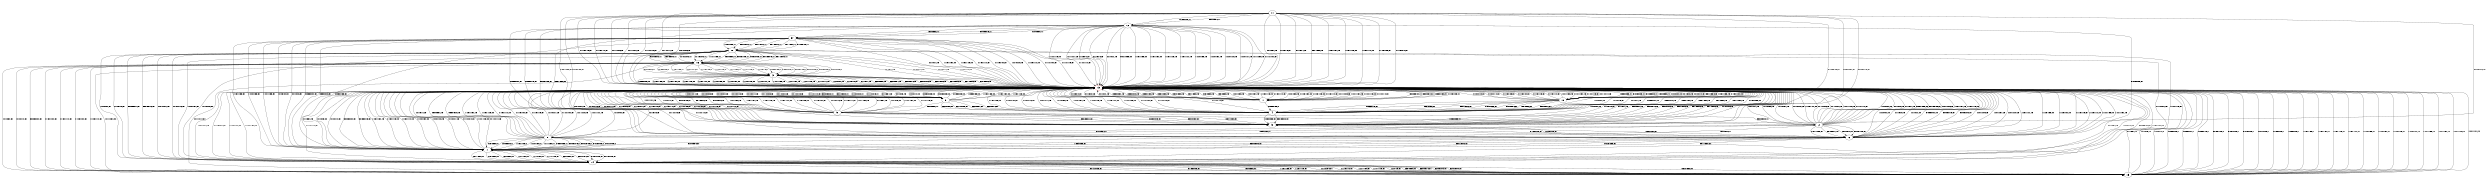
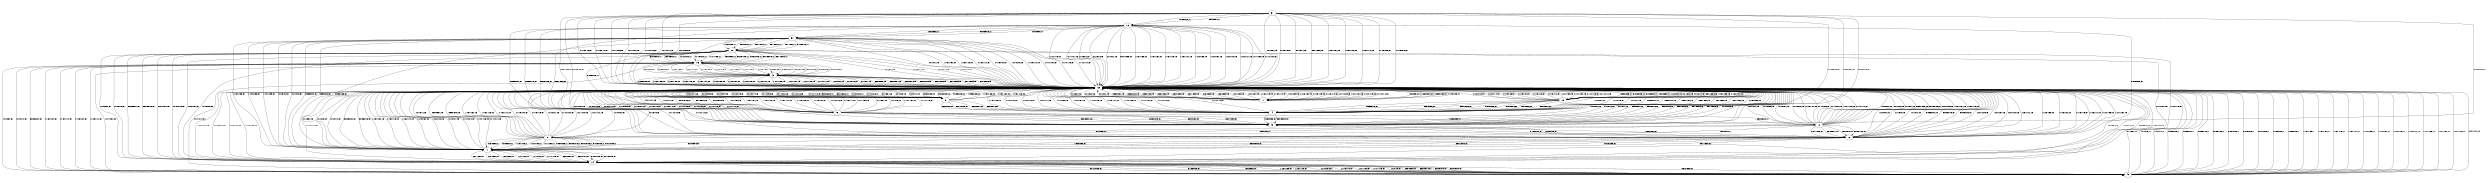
  digraph {
    13 [color=red]
    1
    8
    10
    4
    9
    0
    7
    14
    5
    2
    6
    3
-   15
-   11
+   15 [label=45]
+   11 [label=31]
    12
    n17 [label=67]
    18
    16
    13 -> 13 [label="--11001/-0"]
    13 -> 13 [label="--11010/-0"]
    13 -> 13 [label="--11011/-0"]
    13 -> 13 [label="1101101/-0"]
    13 -> 13 [label="1101110/-0"]
    13 -> 13 [label="1101111/-0"]
    13 -> 13 [label="1110101/-0"]
    13 -> 13 [label="1110110/-0"]
    13 -> 13 [label="1110111/-0"]
    13 -> 13 [label="1111101/-0"]
    13 -> 13 [label="1111110/-0"]
    13 -> 13 [label="1111111/-0"]
    13 -> 1 [label="0000001/1-"]
    13 -> 1 [label="0000010/1-"]
    13 -> 1 [label="0000100/1-"]
    13 -> 1 [label="1110100/1-"]
    13 -> 8 [label="0001000/1-"]
    13 -> 8 [label="0011000/1-"]
    13 -> 8 [label="1101100/1-"]
    13 -> 8 [label="1111100/1-"]
    13 -> 10 [label="0000000/1-"]
    13 -> 10 [label="0010000/1-"]
    13 -> 10 [label="0100000/1-"]
    13 -> 10 [label="1000000/1-"]
    1 -> 13 [label="--11001/-0"]
    1 -> 13 [label="--11010/-0"]
    1 -> 13 [label="--11011/-0"]
    1 -> 13 [label="0000001/-0"]
    1 -> 13 [label="0000010/-0"]
    1 -> 13 [label="0000100/-0"]
    1 -> 13 [label="0001000/-0"]
    1 -> 13 [label="0010000/-0"]
    1 -> 13 [label="0011000/-0"]
    1 -> 13 [label="0100000/-0"]
    1 -> 13 [label="1000000/-0"]
    1 -> 13 [label="1101100/-0"]
    1 -> 13 [label="1101101/-0"]
    1 -> 13 [label="1101110/-0"]
    1 -> 13 [label="1101111/-0"]
    1 -> 13 [label="1110100/-0"]
    1 -> 13 [label="1110101/-0"]
    1 -> 13 [label="1110110/-0"]
    1 -> 13 [label="1110111/-0"]
    1 -> 13 [label="1111100/-0"]
    1 -> 13 [label="1111101/-0"]
    1 -> 13 [label="1111110/-0"]
    1 -> 13 [label="1111111/-0"]
-   1 -> 4 [label="0000000/--"]
    8 -> 13 [label="--11001/-0"]
    8 -> 13 [label="--11010/-0"]
    8 -> 13 [label="--11011/-0"]
    8 -> 13 [label="0001000/-0"]
    8 -> 13 [label="0010000/-0"]
    8 -> 13 [label="0100000/-0"]
    8 -> 13 [label="1000000/-0"]
    8 -> 13 [label="1101100/-0"]
    8 -> 13 [label="1101101/-0"]
    8 -> 13 [label="1101110/-0"]
    8 -> 13 [label="1101111/-0"]
    8 -> 13 [label="1110100/-0"]
    8 -> 13 [label="1110101/-0"]
    8 -> 13 [label="1110110/-0"]
    8 -> 13 [label="1110111/-0"]
    8 -> 13 [label="1111100/-0"]
    8 -> 13 [label="1111101/-0"]
    8 -> 13 [label="1111110/-0"]
    8 -> 13 [label="1111111/-0"]
    8 -> 4 [label="0000001/0-"]
    8 -> 4 [label="0000010/0-"]
    8 -> 4 [label="0000100/0-"]
    8 -> 4 [label="0011000/0-"]
-   8 -> 9 [label="0000000/1-"]
+   n17 -> 9 [label="0000000/1-"]
    10 -> 13 [label="--11001/-0"]
    10 -> 13 [label="--11010/-0"]
    10 -> 13 [label="--11011/-0"]
    10 -> 13 [label="0011000/-0"]
    10 -> 13 [label="1101100/-0"]
    10 -> 13 [label="1101101/-0"]
    10 -> 13 [label="1101110/-0"]
    10 -> 13 [label="1101111/-0"]
    10 -> 13 [label="1110100/-0"]
    10 -> 13 [label="1110101/-0"]
    10 -> 13 [label="1110110/-0"]
    10 -> 13 [label="1110111/-0"]
    10 -> 13 [label="1111100/-0"]
    10 -> 13 [label="1111101/-0"]
    10 -> 13 [label="1111110/-0"]
    10 -> 13 [label="1111111/-0"]
    10 -> 4 [label="0000001/0-"]
    10 -> 4 [label="0000010/0-"]
    10 -> 4 [label="0000100/0-"]
    10 -> 4 [label="0001000/0-"]
    10 -> 4 [label="0010000/0-"]
    10 -> 4 [label="0100000/0-"]
    10 -> 4 [label="1000000/0-"]
    4 -> 13 [label="--11001/-0"]
    4 -> 13 [label="--11010/-0"]
    4 -> 13 [label="--11011/-0"]
    4 -> 13 [label="0000001/-0"]
    4 -> 13 [label="0000010/-0"]
    4 -> 13 [label="0000100/-0"]
    4 -> 13 [label="0001000/-0"]
    4 -> 13 [label="0010000/-0"]
    4 -> 13 [label="0011000/-0"]
    4 -> 13 [label="0100000/-0"]
    4 -> 13 [label="1101100/-0"]
    4 -> 13 [label="1101101/-0"]
    4 -> 13 [label="1101110/-0"]
    4 -> 13 [label="1101111/-0"]
    4 -> 13 [label="1110100/-0"]
    4 -> 13 [label="1110101/-0"]
    4 -> 13 [label="1110110/-0"]
    4 -> 13 [label="1110111/-0"]
    4 -> 13 [label="1111100/-0"]
    4 -> 13 [label="1111101/-0"]
    4 -> 13 [label="1111110/-0"]
    4 -> 13 [label="1111111/-0"]
    4 -> 5 [label="0000000/0-"]
    4 -> 5 [label="1000000/0-"]
    9 -> 13 [label="--11001/-0"]
    9 -> 13 [label="--11010/-0"]
    9 -> 13 [label="--11011/-0"]
    9 -> 13 [label="0001000/-0"]
    9 -> 13 [label="0010000/-0"]
    9 -> 13 [label="0100000/-0"]
    9 -> 13 [label="1101100/-0"]
    9 -> 13 [label="1101101/-0"]
    9 -> 13 [label="1101110/-0"]
    9 -> 13 [label="1101111/-0"]
    9 -> 13 [label="1110100/-0"]
    9 -> 13 [label="1110101/-0"]
    9 -> 13 [label="1110110/-0"]
    9 -> 13 [label="1110111/-0"]
    9 -> 13 [label="1111100/-0"]
    9 -> 13 [label="1111101/-0"]
    9 -> 13 [label="1111110/-0"]
    9 -> 13 [label="1111111/-0"]
    9 -> 5 [label="0000001/0-"]
    9 -> 5 [label="0000010/0-"]
    9 -> 5 [label="0000100/0-"]
    9 -> 5 [label="0011000/0-"]
    9 -> 2 [label="0000000/1-"]
    9 -> 2 [label="1000000/1-"]
    0 -> 13 [label="--11001/-0"]
    0 -> 13 [label="--11010/-0"]
    0 -> 13 [label="--11011/-0"]
    0 -> 13 [label="0000001/-0"]
    0 -> 13 [label="0000010/-0"]
    0 -> 13 [label="1101101/-0"]
    0 -> 13 [label="1101110/-0"]
    0 -> 13 [label="1101111/-0"]
    0 -> 13 [label="1110101/-0"]
    0 -> 13 [label="1110110/-0"]
    0 -> 13 [label="1110111/-0"]
    0 -> 13 [label="1111101/-0"]
    0 -> 13 [label="1111110/-0"]
    0 -> 13 [label="1111111/-0"]
    0 -> 7 [label="0000000/--"]
    0 -> 7 [label="0000100/--"]
    0 -> 7 [label="0001000/--"]
    0 -> 7 [label="0010000/--"]
    0 -> 7 [label="0011000/--"]
    0 -> 7 [label="0100000/--"]
    0 -> 7 [label="1000000/--"]
    0 -> 7 [label="1101100/--"]
    0 -> 7 [label="1110100/--"]
    0 -> 7 [label="1111100/--"]
    7 -> 13 [label="--11001/-0"]
    7 -> 13 [label="--11010/-0"]
    7 -> 13 [label="--11011/-0"]
    7 -> 13 [label="0000001/-0"]
    7 -> 13 [label="0000010/-0"]
    7 -> 13 [label="1101101/-0"]
    7 -> 13 [label="1101110/-0"]
    7 -> 13 [label="1101111/-0"]
    7 -> 13 [label="1110101/-0"]
    7 -> 13 [label="1110110/-0"]
    7 -> 13 [label="1110111/-0"]
    7 -> 13 [label="1111101/-0"]
    7 -> 13 [label="1111110/-0"]
    7 -> 13 [label="1111111/-0"]
    7 -> 14 [label="0000000/0-"]
    7 -> 14 [label="0000100/0-"]
    7 -> 14 [label="0001000/0-"]
    7 -> 14 [label="0010000/0-"]
    7 -> 14 [label="0011000/0-"]
    7 -> 14 [label="0100000/0-"]
    7 -> 14 [label="1000000/0-"]
    7 -> 14 [label="1101100/0-"]
    7 -> 14 [label="1110100/0-"]
    7 -> 14 [label="1111100/0-"]
    14 -> 13 [label="--11001/-0"]
    14 -> 13 [label="--11011/-0"]
    14 -> 13 [label="0000001/-0"]
    14 -> 13 [label="1101101/-0"]
    14 -> 13 [label="1101111/-0"]
    14 -> 13 [label="1110101/-0"]
    14 -> 13 [label="1110111/-0"]
    14 -> 13 [label="1111101/-0"]
    14 -> 13 [label="1111111/-0"]
    14 -> 15 [label="--11010/0-"]
    14 -> 15 [label="0000000/0-"]
    14 -> 15 [label="0000010/0-"]
    14 -> 15 [label="0000100/0-"]
    14 -> 15 [label="0001000/0-"]
    14 -> 15 [label="0010000/0-"]
    14 -> 15 [label="0011000/0-"]
    14 -> 15 [label="0100000/0-"]
    14 -> 15 [label="1000000/0-"]
    14 -> 15 [label="1101100/0-"]
    14 -> 15 [label="1101110/0-"]
    14 -> 15 [label="1110100/0-"]
    14 -> 15 [label="1110110/0-"]
    14 -> 15 [label="1111100/0-"]
    14 -> 15 [label="1111110/0-"]
    5 -> 13 [label="--11001/-0"]
    5 -> 13 [label="--11010/-0"]
    5 -> 13 [label="--11011/-0"]
    5 -> 13 [label="0000001/-0"]
    5 -> 13 [label="0000010/-0"]
    5 -> 13 [label="0000100/-0"]
    5 -> 13 [label="0001000/-0"]
    5 -> 13 [label="0010000/-0"]
    5 -> 13 [label="0011000/-0"]
    5 -> 13 [label="1101100/-0"]
    5 -> 13 [label="1101101/-0"]
    5 -> 13 [label="1101110/-0"]
    5 -> 13 [label="1101111/-0"]
    5 -> 13 [label="1110100/-0"]
    5 -> 13 [label="1110101/-0"]
    5 -> 13 [label="1110110/-0"]
    5 -> 13 [label="1110111/-0"]
    5 -> 13 [label="1111100/-0"]
    5 -> 13 [label="1111101/-0"]
    5 -> 13 [label="1111110/-0"]
    5 -> 13 [label="1111111/-0"]
    5 -> 6 [label="0000000/0-"]
    5 -> 6 [label="0100000/0-"]
    5 -> 6 [label="1000000/0-"]
    2 -> 13 [label="--11001/-0"]
    2 -> 13 [label="--11010/-0"]
    2 -> 13 [label="--11011/-0"]
    2 -> 13 [label="0001000/-0"]
    2 -> 13 [label="0010000/-0"]
    2 -> 13 [label="1101100/-0"]
    2 -> 13 [label="1101101/-0"]
    2 -> 13 [label="1101110/-0"]
    2 -> 13 [label="1101111/-0"]
    2 -> 13 [label="1110100/-0"]
    2 -> 13 [label="1110101/-0"]
    2 -> 13 [label="1110110/-0"]
    2 -> 13 [label="1110111/-0"]
    2 -> 13 [label="1111100/-0"]
    2 -> 13 [label="1111101/-0"]
    2 -> 13 [label="1111110/-0"]
    2 -> 13 [label="1111111/-0"]
    2 -> 0 [label="0000000/--"]
    2 -> 0 [label="0100000/--"]
    2 -> 0 [label="1000000/--"]
    2 -> 6 [label="0000001/0-"]
    2 -> 6 [label="0000010/0-"]
    2 -> 6 [label="0000100/0-"]
    2 -> 6 [label="0011000/0-"]
    6 -> 13 [label="--11001/-0"]
    6 -> 13 [label="--11010/-0"]
    6 -> 13 [label="--11011/-0"]
    6 -> 13 [label="0000001/-0"]
    6 -> 13 [label="0000010/-0"]
    6 -> 13 [label="0000100/-0"]
    6 -> 13 [label="1101100/-0"]
    6 -> 13 [label="1101101/-0"]
    6 -> 13 [label="1101110/-0"]
    6 -> 13 [label="1101111/-0"]
    6 -> 13 [label="1110100/-0"]
    6 -> 13 [label="1110101/-0"]
    6 -> 13 [label="1110110/-0"]
    6 -> 13 [label="1110111/-0"]
    6 -> 13 [label="1111100/-0"]
    6 -> 13 [label="1111101/-0"]
    6 -> 13 [label="1111110/-0"]
    6 -> 13 [label="1111111/-0"]
    6 -> 7 [label="0000000/0-"]
    6 -> 7 [label="0001000/0-"]
    6 -> 7 [label="0010000/0-"]
    6 -> 7 [label="0011000/0-"]
    6 -> 7 [label="0100000/0-"]
    6 -> 7 [label="1000000/0-"]
    3 -> 13 [label="--11001/-0"]
    3 -> 13 [label="--11010/-0"]
    3 -> 13 [label="--11011/-0"]
    3 -> 13 [label="0000000/-0"]
    3 -> 13 [label="0000001/-0"]
    3 -> 13 [label="0000010/-0"]
    3 -> 13 [label="0000100/-0"]
    3 -> 13 [label="0001000/-0"]
    3 -> 13 [label="0010000/-0"]
    3 -> 13 [label="0011000/-0"]
    3 -> 13 [label="0100000/-0"]
    3 -> 13 [label="1000000/-0"]
    3 -> 13 [label="1101100/-0"]
    3 -> 13 [label="1101101/-0"]
    3 -> 13 [label="1101110/-0"]
    3 -> 13 [label="1101111/-0"]
    3 -> 13 [label="1110100/-0"]
    3 -> 13 [label="1110101/-0"]
    3 -> 13 [label="1110110/-0"]
    3 -> 13 [label="1110111/-0"]
    3 -> 13 [label="1111100/-0"]
    3 -> 13 [label="1111101/-0"]
    3 -> 13 [label="1111110/-0"]
    3 -> 13 [label="1111111/-0"]
    15 -> 13 [label="--11001/-1"]
    15 -> 13 [label="--11010/-1"]
    15 -> 13 [label="--11011/-1"]
    15 -> 13 [label="0000000/-1"]
    15 -> 13 [label="0000001/-1"]
    15 -> 13 [label="0000010/-1"]
    15 -> 13 [label="0000100/-1"]
    15 -> 13 [label="0001000/-1"]
    15 -> 13 [label="0010000/-1"]
    15 -> 13 [label="0011000/-1"]
    15 -> 13 [label="0100000/-1"]
    15 -> 13 [label="1000000/-1"]
    15 -> 13 [label="1101100/-1"]
    15 -> 13 [label="1101101/-1"]
    15 -> 13 [label="1101110/-1"]
    15 -> 13 [label="1101111/-1"]
    15 -> 13 [label="1110100/-1"]
    15 -> 13 [label="1110101/-1"]
    15 -> 13 [label="1110110/-1"]
    15 -> 13 [label="1110111/-1"]
    15 -> 13 [label="1111100/-1"]
    15 -> 13 [label="1111101/-1"]
    15 -> 13 [label="1111110/-1"]
    15 -> 13 [label="1111111/-1"]
    11 -> 13 [label="--11001/-0"]
    11 -> 13 [label="--11010/-0"]
    11 -> 13 [label="--11011/-0"]
    11 -> 13 [label="0011000/-0"]
    11 -> 13 [label="1101100/-0"]
    11 -> 13 [label="1101101/-0"]
    11 -> 13 [label="1101110/-0"]
    11 -> 13 [label="1101111/-0"]
    11 -> 13 [label="1110100/-0"]
    11 -> 13 [label="1110101/-0"]
    11 -> 13 [label="1110110/-0"]
    11 -> 13 [label="1110111/-0"]
    11 -> 13 [label="1111100/-0"]
    11 -> 13 [label="1111101/-0"]
    11 -> 13 [label="1111110/-0"]
    11 -> 13 [label="1111111/-0"]
    11 -> 5 [label="0000001/0-"]
    11 -> 5 [label="0000010/0-"]
    11 -> 5 [label="0000100/0-"]
    11 -> 5 [label="0001000/0-"]
    11 -> 5 [label="0010000/0-"]
    11 -> 5 [label="0100000/0-"]
    11 -> 12 [label="0000000/1-"]
    11 -> 12 [label="1000000/1-"]
    12 -> 13 [label="--11001/-0"]
    12 -> 13 [label="--11010/-0"]
    12 -> 13 [label="--11011/-0"]
    12 -> 13 [label="0011000/-0"]
    12 -> 13 [label="1101100/-0"]
    12 -> 13 [label="1101101/-0"]
    12 -> 13 [label="1101110/-0"]
    12 -> 13 [label="1101111/-0"]
    12 -> 13 [label="1110100/-0"]
    12 -> 13 [label="1110101/-0"]
    12 -> 13 [label="1110110/-0"]
    12 -> 13 [label="1110111/-0"]
    12 -> 13 [label="1111100/-0"]
    12 -> 13 [label="1111101/-0"]
    12 -> 13 [label="1111110/-0"]
    12 -> 13 [label="1111111/-0"]
    12 -> 6 [label="0000001/0-"]
    12 -> 6 [label="0000010/0-"]
    12 -> 6 [label="0000100/0-"]
    12 -> 6 [label="0001000/0-"]
    12 -> 6 [label="0010000/0-"]
    12 -> n17 [label="0000000/1-"]
    12 -> n17 [label="0100000/1-"]
    12 -> n17 [label="1000000/1-"]
    n17 -> 13 [label="--11011/-0"]
    n17 -> 13 [label="1101101/-0"]
    n17 -> 13 [label="1101110/-0"]
    n17 -> 13 [label="1101111/-0"]
    n17 -> 13 [label="1110101/-0"]
    n17 -> 13 [label="1110110/-0"]
    n17 -> 13 [label="1110111/-0"]
    n17 -> 13 [label="1111101/-0"]
    n17 -> 13 [label="1111110/-0"]
    n17 -> 13 [label="1111111/-0"]
    n17 -> 7 [label="--11001/0-"]
    n17 -> 7 [label="--11010/0-"]
    n17 -> 7 [label="0000001/0-"]
    n17 -> 7 [label="0000010/0-"]
    n17 -> 7 [label="0000100/0-"]
    n17 -> 7 [label="1101100/0-"]
    n17 -> 7 [label="1110100/0-"]
    n17 -> 7 [label="1111100/0-"]
    n17 -> 18 [label="0000000/1-"]
    n17 -> 18 [label="0001000/1-"]
    n17 -> 18 [label="0010000/1-"]
    n17 -> 18 [label="0011000/1-"]
    n17 -> 18 [label="0100000/1-"]
    n17 -> 18 [label="1000000/1-"]
    18 -> 13 [label="--11011/-0"]
    18 -> 13 [label="1101111/-0"]
    18 -> 13 [label="1110111/-0"]
    18 -> 13 [label="1111111/-0"]
    18 -> 14 [label="--11001/0-"]
    18 -> 14 [label="--11010/0-"]
    18 -> 14 [label="0000001/0-"]
    18 -> 14 [label="0000010/0-"]
    18 -> 14 [label="1101101/0-"]
    18 -> 14 [label="1101110/0-"]
    18 -> 14 [label="1110101/0-"]
    18 -> 14 [label="1110110/0-"]
    18 -> 14 [label="1111101/0-"]
    18 -> 14 [label="1111110/0-"]
    18 -> 16 [label="0000000/1-"]
    18 -> 16 [label="0000100/1-"]
    18 -> 16 [label="0001000/1-"]
    18 -> 16 [label="0010000/1-"]
    18 -> 16 [label="0011000/1-"]
    18 -> 16 [label="0100000/1-"]
    18 -> 16 [label="1000000/1-"]
    18 -> 16 [label="1101100/1-"]
    18 -> 16 [label="1110100/1-"]
    18 -> 16 [label="1111100/1-"]
    16 -> 3 [label="--11010/--"]
    16 -> 3 [label="0000000/--"]
    16 -> 3 [label="0000010/--"]
    16 -> 3 [label="0000100/--"]
    16 -> 3 [label="0001000/--"]
    16 -> 3 [label="0010000/--"]
    16 -> 3 [label="0011000/--"]
    16 -> 3 [label="0100000/--"]
    16 -> 3 [label="1000000/--"]
    16 -> 3 [label="1101100/--"]
    16 -> 3 [label="1101110/--"]
    16 -> 3 [label="1110100/--"]
    16 -> 3 [label="1110110/--"]
    16 -> 3 [label="1111100/--"]
    16 -> 3 [label="1111110/--"]
    16 -> 15 [label="--11001/0-"]
    16 -> 15 [label="--11011/0-"]
    16 -> 15 [label="0000001/0-"]
    16 -> 15 [label="1101101/0-"]
    16 -> 15 [label="1101111/0-"]
    16 -> 15 [label="1110101/0-"]
    16 -> 15 [label="1110111/0-"]
    16 -> 15 [label="1111101/0-"]
    16 -> 15 [label="1111111/0-"]
  }
